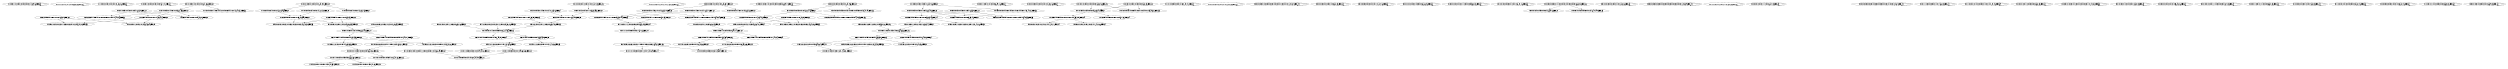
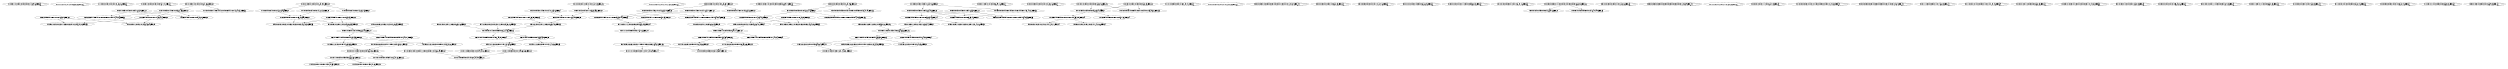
  digraph {
    "0100001101000010010000001_14-39:16-LEN:25"
    "00000101000011010000_8-28:16-LEN:20"
    "0011010000100100010101_1-23:16-LEN:22"
    "010000110010000100100_14-34:17-LEN:21"
    "0001010000100110001010_1-22:20-LEN:22"
    "10100001001100010101_4-23:434-LEN:20"
    "10100001001100010100_4-23:18-LEN:20"
    "101000010011000101011000000000110101_4-40:18-LEN:36"
    "01000010011000101011000000000110101_5-40:70-LEN:35"
    "01000010011000101011_5-24:389-LEN:20"
    "10100100000101000011_2-21:393-LEN:20"
    "010010000010100001101_3-23:399-LEN:21"
    "00100000101000011010000100100000011_5-40:30-LEN:35"
    "0010000010100001101100_5-26:369-LEN:22"
    "000001010000110110000_8-28:402-LEN:21"
    "10000100110001010111_6-25:393-LEN:20"
    "00001001100010101110_7-26:402-LEN:20"
    "0001000000000110001011_1-22:16-LEN:22"
    "0001010000110110000100_10-31:385-LEN:22"
    "000101000011011000000100000011_10-40:17-LEN:30"
    "10100001101100001001_13-32:365-LEN:20"
    "101000011011000010000000011_13-40:18-LEN:27"
    "01000011011000010010000_14-36:376-LEN:23"
    "00000010011000101111100000_5-30:194-LEN:26"
    "001100010111110000000000_12-35:213-LEN:24"
    "00101111100000000001_17-37:16-LEN:20"
    "0100000100001101100001000000000_8-39:17-LEN:31"
    "000011000101111100000_10-30:15-LEN:21"
    "00010000100000100001011000001000000000_1-39:21-LEN:38"
    "001011111000000000011101_17-40:189-LEN:24"
    "10110000010000000001_21-40:354-LEN:20"
    "00000000001000011001001010_5-30:16-LEN:26"
    "00010000110010010100100_12-34:336-LEN:23"
    "00001100100101001001000_16-38:306-LEN:23"
    "000011001001010010000011_16-40:22-LEN:24"
    "11001001010010010001_20-39:284-LEN:20"
    "11001001010010010001_20-40:23-LEN:20"
    "001101100001001000000_18-38:361-LEN:21"
    "0011011000010010000011_18-40:16-LEN:22"
    "0011011000001000000000_18-39:360-LEN:22"
    "000100110001010110000_8-29:16-LEN:21"
    "010100100000101000010110_1-25:16-LEN:24"
    "01010000101000000101001010011_7-35:227-LEN:29"
    "100000010100101001110011_17-40:17-LEN:24"
    "100000010100101001100011_17-40:186-LEN:24"
    "01111100000000001101_20-40:17-LEN:20"
    "00110001010111000000000_12-34:446-LEN:23"
    "000101011100000000010101_16-40:27-LEN:24"
    "00010101110000000001_16-35:430-LEN:20"
    "001010111000000000110_17-37:396-LEN:21"
    "00101011100000000010101_17-40:28-LEN:23"
    "101011100000000011001_19-40:18-LEN:21"
    "10101110000000001101_19-38:382-LEN:20"
    "00000010000110110000_8-28:15-LEN:20"
    "00000100001101100000_10-29:414-LEN:20"
    "00001000011011000000000000001_11-40:24-LEN:29"
    "00001000011011000001000000_11-36:384-LEN:26"
    n58 [label="0011011000001000000001_18-40:28-LEN:22"]
    "001100000100110001010111_1-25:18-LEN:24"
    "00010011000101011100000_8-30:420-LEN:23"
    "0010100001001100010101_1-23:21-LEN:22"
    "000000100010000110010010_5-28:378-LEN:24"
    "010001000011001001000100100011_10-40:16-LEN:30"
    "010001000011001001010_10-30:344-LEN:21"
    "110110000100100000011_20-40:357-LEN:21"
    "11011000010010000001_20-40:18-LEN:20"
    "0001000000000010000110_1-22:16-LEN:22"
    "01010010000010100001_1-20:400-LEN:20"
    "101001000001010000101_2-23:15-LEN:21"
    "0001000000010000000000010001000110000011_1-40:134-LEN:40"
    "0000011000101011100000_8-30:18-LEN:22"
    "10010010100100100011_21-40:287-LEN:20"
    "10011001010000101000000_1-23:246-LEN:23"
    "10010100001010000000100101001100011_5-40:32-LEN:35"
    "100101000010100000010_5-25:240-LEN:21"
    "010100001010000001000101_7-31:16-LEN:24"
    "00100010000010000110_2-22:15-LEN:20"
    "00010000000001000011011_1-24:18-LEN:23"
    "0000101100001001000000_16-38:15-LEN:22"
    "010000100100010101110000000_5-32:15-LEN:27"
    "01010011000000000110101_18-40:16-LEN:23"
    "00010000001000100001_1-20:426-LEN:20"
    "0010000001000100001100_2-23:408-LEN:22"
    "00100000010001000010010010100100100011_2-40:21-LEN:38"
    "000000100010000110000_5-25:15-LEN:21"
    "00000010001000011000010100100100011_5-40:33-LEN:35"
    n87 [label="0010000001001100210111_2-23:210-LEN:22"]
    "00000010011000101111000000000011101_5-40:24-LEN:35"
    "000100000000001111000001010010000000_1-36:202-LEN:36"
    "100000101001000000001_18-39:16-LEN:21"
    "10000010100100000000011_18-40:190-LEN:23"
    "011010000100110001010_2-22:453-LEN:21"
    "10000100000100001101_4-23:413-LEN:20"
    "00001000001000011010000010000000001_5-40:28-LEN:35"
    "000010000010000110110000_5-28:401-LEN:24"
    "0001000100000100001101_1-23:16-LEN:22"
    "0000000000000000000000000000000000000000_1-40:239-LEN:40"
    "0011010001001100010101110_1-26:20-LEN:25"
    "010100100000100000110_1-22:18-LEN:21"
    "010111000000000110101_20-40:400-LEN:21"
    "1001001010000101000000_1-23:15-LEN:22"
    "00010000100000100001_1-20:458-LEN:20"
    "00100001000001000010110000010000000001_2-40:19-LEN:38"
    "001000010000010000110_2-22:443-LEN:21"
    "100001000001000011010000010000000001_4-40:23-LEN:36"
    "00000011000101111100_8-27:15-LEN:20"
+   "0001001000000010100110110000000000010001_1-40:30-LEN:40"
    "0001000000000000100000000000000100101000_1-40:87-LEN:40"
    "001011110000000000111_17-38:15-LEN:21"
    "10011000101011100000000110101_11-40:15-LEN:29"
    "0100010000010100001101_1-23:15-LEN:22"
    "001100010101100000000_12-33:15-LEN:21"
    "100000101000010110000100100000011_7-40:20-LEN:33"
    "00010000001000100001001001010010010001_1-39:20-LEN:38"
    "00010100001101000010_10-30:15-LEN:20"
    "00100000101000010110_5-25:16-LEN:20"
    "000010011000101111000000000_7-34:15-LEN:27"
    "00010000001001100010_1-20:234-LEN:20"
    "001000000100110001011_2-23:16-LEN:21"
    "0101001000000100001101100001001_1-32:21-LEN:31"
    "0000000001000100001100_1-23:30-LEN:22"
    "00111000010011000101011_1-24:15-LEN:23"
    "001101000000011000101011100000_1-30:28-LEN:30"
    "0001001100010111100000_8-30:15-LEN:22"
    "0000000001001100010111_1-23:17-LEN:22"
    "0101000000010100001101100_1-26:39-LEN:25"
    "0000000100000100001101_1-23:20-LEN:22"
    "10100001000100010101_4-23:15-LEN:20"
    "00110001010011000000000_12-34:15-LEN:23"
    "00110100001001100010_1-20:468-LEN:20"
    "01101000010011000100111000000000110101_2-40:31-LEN:38"
    "00100100000101000011_1-21:20-LEN:20"
    "0011010000100110000101110000000001101_1-38:29-LEN:37"
    "000000000000001000110_13-34:15-LEN:21"
    "0110001011110000000000_13-35:15-LEN:22"
    "100000100010000000001_18-39:15-LEN:21"
    "0100001101000010010000001_14-39:16-LEN:25" -> "0100001101000010010000001_14-39:16-LEN:25"
    "00000101000011010000_8-28:16-LEN:20" -> "00000101000011010000_8-28:16-LEN:20"
    "0011010000100100010101_1-23:16-LEN:22" -> "0011010000100100010101_1-23:16-LEN:22"
    "010000110010000100100_14-34:17-LEN:21" -> "010000110010000100100_14-34:17-LEN:21"
    "0001010000100110001010_1-22:20-LEN:22" -> "10100001001100010101_4-23:434-LEN:20"
    "0001010000100110001010_1-22:20-LEN:22" -> "10100001001100010100_4-23:18-LEN:20"
    "0001010000100110001010_1-22:20-LEN:22" -> "101000010011000101011000000000110101_4-40:18-LEN:36"
    "10100001001100010101_4-23:434-LEN:20" -> "01000010011000101011000000000110101_5-40:70-LEN:35"
    "10100001001100010101_4-23:434-LEN:20" -> "01000010011000101011_5-24:389-LEN:20"
    "10100100000101000011_2-21:393-LEN:20" -> "010010000010100001101_3-23:399-LEN:21"
    "010010000010100001101_3-23:399-LEN:21" -> "00100000101000011010000100100000011_5-40:30-LEN:35"
    "010010000010100001101_3-23:399-LEN:21" -> "0010000010100001101100_5-26:369-LEN:22"
    "0010000010100001101100_5-26:369-LEN:22" -> "000001010000110110000_8-28:402-LEN:21"
    "000001010000110110000_8-28:402-LEN:21" -> "0001010000110110000100_10-31:385-LEN:22"
    "000001010000110110000_8-28:402-LEN:21" -> "000101000011011000000100000011_10-40:17-LEN:30"
    "10000100110001010111_6-25:393-LEN:20" -> "00001001100010101110_7-26:402-LEN:20"
    "00001001100010101110_7-26:402-LEN:20" -> "00010011000101011100000_8-30:420-LEN:23"
    "0001000000000110001011_1-22:16-LEN:22" -> "0001000000000110001011_1-22:16-LEN:22"
    "0001010000110110000100_10-31:385-LEN:22" -> "10100001101100001001_13-32:365-LEN:20"
    "0001010000110110000100_10-31:385-LEN:22" -> "101000011011000010000000011_13-40:18-LEN:27"
    "10100001101100001001_13-32:365-LEN:20" -> "01000011011000010010000_14-36:376-LEN:23"
    "01000011011000010010000_14-36:376-LEN:23" -> "001101100001001000000_18-38:361-LEN:21"
    "01000011011000010010000_14-36:376-LEN:23" -> "0011011000010010000011_18-40:16-LEN:22"
    "00000010011000101111100000_5-30:194-LEN:26" -> "001100010111110000000000_12-35:213-LEN:24"
    "001100010111110000000000_12-35:213-LEN:24" -> "00101111100000000001_17-37:16-LEN:20"
    "0100000100001101100001000000000_8-39:17-LEN:31" -> "0100000100001101100001000000000_8-39:17-LEN:31"
    "000011000101111100000_10-30:15-LEN:21" -> "001100010111110000000000_12-35:213-LEN:24"
    "00010000100000100001011000001000000000_1-39:21-LEN:38" -> "001011111000000000011101_17-40:189-LEN:24"
    "00010000100000100001011000001000000000_1-39:21-LEN:38" -> "10110000010000000001_21-40:354-LEN:20"
    "00000000001000011001001010_5-30:16-LEN:26" -> "00010000110010010100100_12-34:336-LEN:23"
    "00010000110010010100100_12-34:336-LEN:23" -> "00001100100101001001000_16-38:306-LEN:23"
    "00010000110010010100100_12-34:336-LEN:23" -> "000011001001010010000011_16-40:22-LEN:24"
    "00001100100101001001000_16-38:306-LEN:23" -> "11001001010010010001_20-39:284-LEN:20"
    "00001100100101001001000_16-38:306-LEN:23" -> "11001001010010010001_20-40:23-LEN:20"
    "11001001010010010001_20-39:284-LEN:20" -> "10010010100100100011_21-40:287-LEN:20"
    "001101100001001000000_18-38:361-LEN:21" -> "110110000100100000011_20-40:357-LEN:21"
    "001101100001001000000_18-38:361-LEN:21" -> "11011000010010000001_20-40:18-LEN:20"
    "0011011000001000000000_18-39:360-LEN:22" -> "10110000010000000001_21-40:354-LEN:20"
    "000100110001010110000_8-29:16-LEN:21" -> "000100110001010110000_8-29:16-LEN:21"
    "010100100000101000010110_1-25:16-LEN:24" -> "010100100000101000010110_1-25:16-LEN:24"
    "01010000101000000101001010011_7-35:227-LEN:29" -> "100000010100101001110011_17-40:17-LEN:24"
    "01010000101000000101001010011_7-35:227-LEN:29" -> "100000010100101001100011_17-40:186-LEN:24"
    "01111100000000001101_20-40:17-LEN:20" -> "01111100000000001101_20-40:17-LEN:20"
    "00110001010111000000000_12-34:446-LEN:23" -> "000101011100000000010101_16-40:27-LEN:24"
    "00110001010111000000000_12-34:446-LEN:23" -> "00010101110000000001_16-35:430-LEN:20"
    "00010101110000000001_16-35:430-LEN:20" -> "001010111000000000110_17-37:396-LEN:21"
    "00010101110000000001_16-35:430-LEN:20" -> "00101011100000000010101_17-40:28-LEN:23"
    "001010111000000000110_17-37:396-LEN:21" -> "101011100000000011001_19-40:18-LEN:21"
    "001010111000000000110_17-37:396-LEN:21" -> "10101110000000001101_19-38:382-LEN:20"
    "10101110000000001101_19-38:382-LEN:20" -> "010111000000000110101_20-40:400-LEN:21"
    "00000010000110110000_8-28:15-LEN:20" -> "00000100001101100000_10-29:414-LEN:20"
    "00000100001101100000_10-29:414-LEN:20" -> "00001000011011000000000000001_11-40:24-LEN:29"
    "00000100001101100000_10-29:414-LEN:20" -> "00001000011011000001000000_11-36:384-LEN:26"
    "00001000011011000001000000_11-36:384-LEN:26" -> "0011011000001000000000_18-39:360-LEN:22"
    "00001000011011000001000000_11-36:384-LEN:26" -> n58
    "001100000100110001010111_1-25:18-LEN:24" -> "00001001100010101110_7-26:402-LEN:20"
    "00010011000101011100000_8-30:420-LEN:23" -> "00110001010111000000000_12-34:446-LEN:23"
    "0010100001001100010101_1-23:21-LEN:22" -> "01000010011000101011000000000110101_5-40:70-LEN:35"
    "0010100001001100010101_1-23:21-LEN:22" -> "01000010011000101011_5-24:389-LEN:20"
    "000000100010000110010010_5-28:378-LEN:24" -> "010001000011001001000100100011_10-40:16-LEN:30"
    "000000100010000110010010_5-28:378-LEN:24" -> "010001000011001001010_10-30:344-LEN:21"
    "010001000011001001010_10-30:344-LEN:21" -> "00010000110010010100100_12-34:336-LEN:23"
    "0001000000000010000110_1-22:16-LEN:22" -> "0001000000000010000110_1-22:16-LEN:22"
    "01010010000010100001_1-20:400-LEN:20" -> "10100100000101000011_2-21:393-LEN:20"
    "01010010000010100001_1-20:400-LEN:20" -> "101001000001010000101_2-23:15-LEN:21"
    "0001000000010000000000010001000110000011_1-40:134-LEN:40" -> "0001000000010000000000010001000110000011_1-40:134-LEN:40"
    "0000011000101011100000_8-30:18-LEN:22" -> "00110001010111000000000_12-34:446-LEN:23"
    "10011001010000101000000_1-23:246-LEN:23" -> "10010100001010000000100101001100011_5-40:32-LEN:35"
    "10011001010000101000000_1-23:246-LEN:23" -> "100101000010100000010_5-25:240-LEN:21"
    "100101000010100000010_5-25:240-LEN:21" -> "01010000101000000101001010011_7-35:227-LEN:29"
    "100101000010100000010_5-25:240-LEN:21" -> "010100001010000001000101_7-31:16-LEN:24"
    "00100010000010000110_2-22:15-LEN:20" -> "00100010000010000110_2-22:15-LEN:20"
    "00010000000001000011011_1-24:18-LEN:23" -> "00010000000001000011011_1-24:18-LEN:23"
    "0000101100001001000000_16-38:15-LEN:22" -> "0000101100001001000000_16-38:15-LEN:22"
    "010000100100010101110000000_5-32:15-LEN:27" -> "010000100100010101110000000_5-32:15-LEN:27"
    "01010011000000000110101_18-40:16-LEN:23" -> "01010011000000000110101_18-40:16-LEN:23"
    "00010000001000100001_1-20:426-LEN:20" -> "0010000001000100001100_2-23:408-LEN:22"
    "00010000001000100001_1-20:426-LEN:20" -> "00100000010001000010010010100100100011_2-40:21-LEN:38"
    "0010000001000100001100_2-23:408-LEN:22" -> "000000100010000110010010_5-28:378-LEN:24"
    "0010000001000100001100_2-23:408-LEN:22" -> "000000100010000110000_5-25:15-LEN:21"
    "0010000001000100001100_2-23:408-LEN:22" -> "00000010001000011000010100100100011_5-40:33-LEN:35"
    n87 -> "00000010011000101111100000_5-30:194-LEN:26"
    n87 -> "00000010011000101111000000000011101_5-40:24-LEN:35"
    "000100000000001111000001010010000000_1-36:202-LEN:36" -> "100000101001000000001_18-39:16-LEN:21"
    "000100000000001111000001010010000000_1-36:202-LEN:36" -> "10000010100100000000011_18-40:190-LEN:23"
    "011010000100110001010_2-22:453-LEN:21" -> "10100001001100010101_4-23:434-LEN:20"
    "011010000100110001010_2-22:453-LEN:21" -> "10100001001100010100_4-23:18-LEN:20"
    "011010000100110001010_2-22:453-LEN:21" -> "101000010011000101011000000000110101_4-40:18-LEN:36"
    "10000100000100001101_4-23:413-LEN:20" -> "00001000001000011010000010000000001_5-40:28-LEN:35"
    "10000100000100001101_4-23:413-LEN:20" -> "000010000010000110110000_5-28:401-LEN:24"
    "000010000010000110110000_5-28:401-LEN:24" -> "00000100001101100000_10-29:414-LEN:20"
    "0001000100000100001101_1-23:16-LEN:22" -> "0001000100000100001101_1-23:16-LEN:22"
    "0000000000000000000000000000000000000000_1-40:239-LEN:40" -> "0000000000000000000000000000000000000000_1-40:239-LEN:40"
    "0011010001001100010101110_1-26:20-LEN:25" -> "00010011000101011100000_8-30:420-LEN:23"
    "010100100000100000110_1-22:18-LEN:21" -> "010100100000100000110_1-22:18-LEN:21"
    "1001001010000101000000_1-23:15-LEN:22" -> "10010100001010000000100101001100011_5-40:32-LEN:35"
    "1001001010000101000000_1-23:15-LEN:22" -> "100101000010100000010_5-25:240-LEN:21"
    "00010000100000100001_1-20:458-LEN:20" -> "00100001000001000010110000010000000001_2-40:19-LEN:38"
    "00010000100000100001_1-20:458-LEN:20" -> "001000010000010000110_2-22:443-LEN:21"
    "001000010000010000110_2-22:443-LEN:21" -> "10000100000100001101_4-23:413-LEN:20"
    "001000010000010000110_2-22:443-LEN:21" -> "100001000001000011010000010000000001_4-40:23-LEN:36"
    "00000011000101111100_8-27:15-LEN:20" -> "00000011000101111100_8-27:15-LEN:20"
+   "0001001000000010100110110000000000010001_1-40:30-LEN:40" -> "0001001000000010100110110000000000010001_1-40:30-LEN:40"
    "0001000000000000100000000000000100101000_1-40:87-LEN:40" -> "0001000000000000100000000000000100101000_1-40:87-LEN:40"
    "001011110000000000111_17-38:15-LEN:21" -> "001011110000000000111_17-38:15-LEN:21"
    "10011000101011100000000110101_11-40:15-LEN:29" -> "10011000101011100000000110101_11-40:15-LEN:29"
    "0100010000010100001101_1-23:15-LEN:22" -> "00100000101000011010000100100000011_5-40:30-LEN:35"
    "0100010000010100001101_1-23:15-LEN:22" -> "0010000010100001101100_5-26:369-LEN:22"
    "001100010101100000000_12-33:15-LEN:21" -> "001100010101100000000_12-33:15-LEN:21"
    "100000101000010110000100100000011_7-40:20-LEN:33" -> "100000101000010110000100100000011_7-40:20-LEN:33"
    "00010000001000100001001001010010010001_1-39:20-LEN:38" -> "10010010100100100011_21-40:287-LEN:20"
    "00010100001101000010_10-30:15-LEN:20" -> "00010100001101000010_10-30:15-LEN:20"
    "00100000101000010110_5-25:16-LEN:20" -> "00100000101000010110_5-25:16-LEN:20"
    "000010011000101111000000000_7-34:15-LEN:27" -> "000010011000101111000000000_7-34:15-LEN:27"
    "00010000001001100010_1-20:234-LEN:20" -> n87
    "00010000001001100010_1-20:234-LEN:20" -> "001000000100110001011_2-23:16-LEN:21"
    "0101001000000100001101100001001_1-32:21-LEN:31" -> "01000011011000010010000_14-36:376-LEN:23"
    "0000000001000100001100_1-23:30-LEN:22" -> "000000100010000110010010_5-28:378-LEN:24"
    "0000000001000100001100_1-23:30-LEN:22" -> "000000100010000110000_5-25:15-LEN:21"
    "0000000001000100001100_1-23:30-LEN:22" -> "00000010001000011000010100100100011_5-40:33-LEN:35"
    "00111000010011000101011_1-24:15-LEN:23" -> "10000100110001010111_6-25:393-LEN:20"
    "001101000000011000101011100000_1-30:28-LEN:30" -> "00110001010111000000000_12-34:446-LEN:23"
    "0001001100010111100000_8-30:15-LEN:22" -> "0001001100010111100000_8-30:15-LEN:22"
    "0000000001001100010111_1-23:17-LEN:22" -> "00000010011000101111100000_5-30:194-LEN:26"
    "0000000001001100010111_1-23:17-LEN:22" -> "00000010011000101111000000000011101_5-40:24-LEN:35"
    "0101000000010100001101100_1-26:39-LEN:25" -> "000001010000110110000_8-28:402-LEN:21"
    "0000000100000100001101_1-23:20-LEN:22" -> "00001000001000011010000010000000001_5-40:28-LEN:35"
    "0000000100000100001101_1-23:20-LEN:22" -> "000010000010000110110000_5-28:401-LEN:24"
    "10100001000100010101_4-23:15-LEN:20" -> "10100001000100010101_4-23:15-LEN:20"
    "00110001010011000000000_12-34:15-LEN:23" -> "00110001010011000000000_12-34:15-LEN:23"
    "00110100001001100010_1-20:468-LEN:20" -> "011010000100110001010_2-22:453-LEN:21"
    "00110100001001100010_1-20:468-LEN:20" -> "01101000010011000100111000000000110101_2-40:31-LEN:38"
    "00100100000101000011_1-21:20-LEN:20" -> "010010000010100001101_3-23:399-LEN:21"
    "0011010000100110000101110000000001101_1-38:29-LEN:37" -> "010111000000000110101_20-40:400-LEN:21"
    "000000000000001000110_13-34:15-LEN:21" -> "000000000000001000110_13-34:15-LEN:21"
    "0110001011110000000000_13-35:15-LEN:22" -> "0110001011110000000000_13-35:15-LEN:22"
    "100000100010000000001_18-39:15-LEN:21" -> "100000100010000000001_18-39:15-LEN:21"
  }
